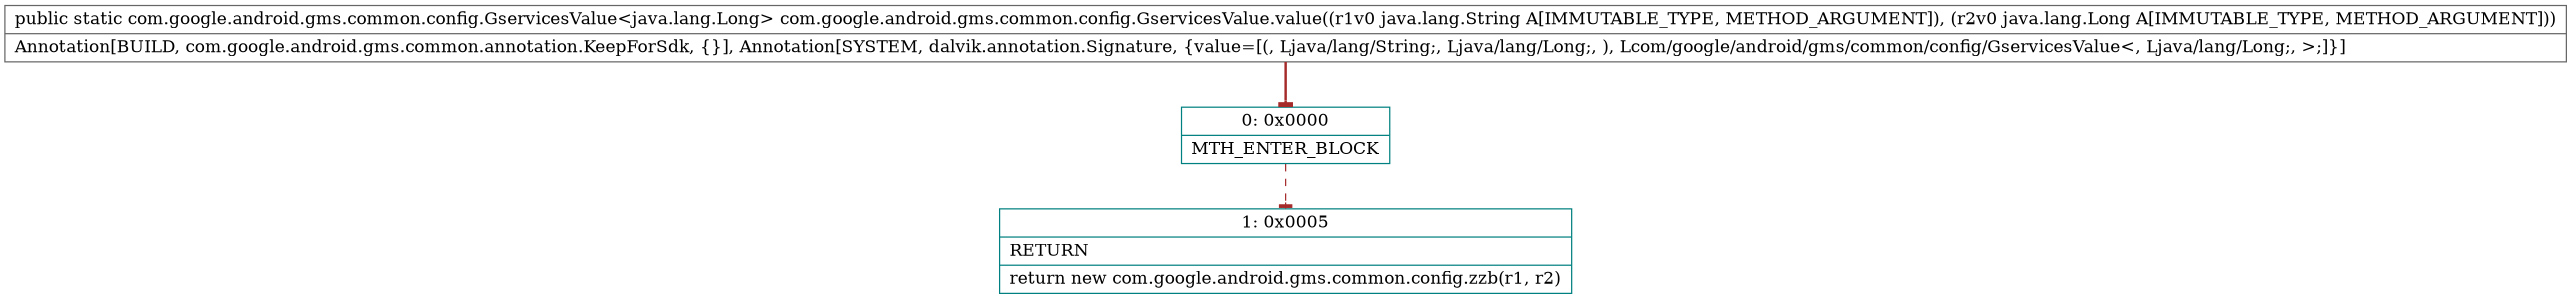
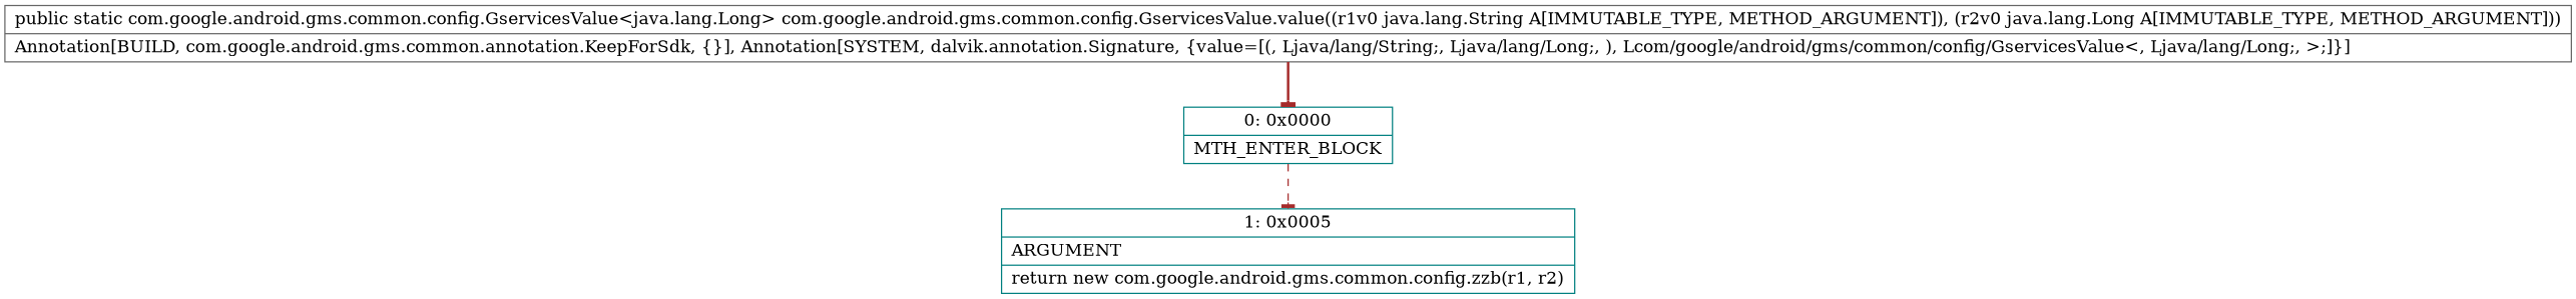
  digraph {
    node [shape=record color=teal]
    edge [color=brown arrowhead=tee]
    n1 [label="{0\:\ 0x0000|MTH_ENTER_BLOCK\l}"]
-   n2 [label="{1\:\ 0x0005|RETURN\l|return new com.google.android.gms.common.config.zzb(r1, r2)\l}"]
+   n2 [label="{1\:\ 0x0005|ARGUMENT\l|return new com.google.android.gms.common.config.zzb(r1, r2)\l}"]
    n3 [label="{public static com.google.android.gms.common.config.GservicesValue\<java.lang.Long\> com.google.android.gms.common.config.GservicesValue.value((r1v0 java.lang.String A[IMMUTABLE_TYPE, METHOD_ARGUMENT]), (r2v0 java.lang.Long A[IMMUTABLE_TYPE, METHOD_ARGUMENT]))  | Annotation[BUILD, com.google.android.gms.common.annotation.KeepForSdk, \{\}], Annotation[SYSTEM, dalvik.annotation.Signature, \{value=[(, Ljava\/lang\/String;, Ljava\/lang\/Long;, ), Lcom\/google\/android\/gms\/common\/config\/GservicesValue\<, Ljava\/lang\/Long;, \>;]\}]\l}" color=gray40]
    n1 -> n2 [style=dashed]
    n3 -> n1 [style=bold]
  }
